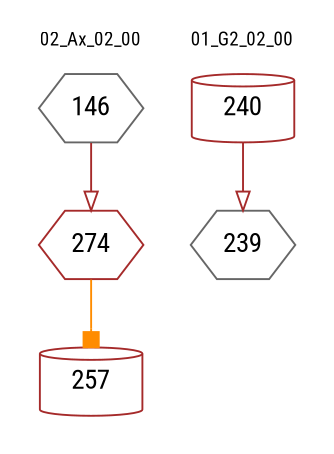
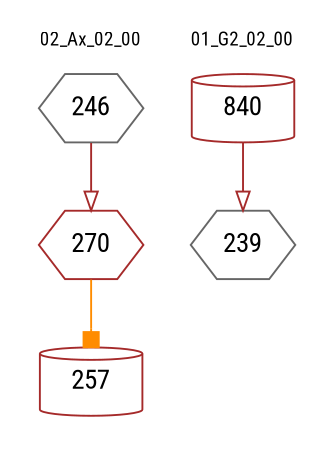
  digraph {
    fontname="Roboto Condensed"
    node [color=brown fontname="Roboto Condensed" shape=hexagon]
    edge [arrowhead=onormal color=brown fontname="Roboto Condensed"]
-   n1 [label=274]
-   n2 [color=gray40 label=146]
+   n1 [label=270]
+   n2 [color=gray40 label=246]
    n3 [label=257 shape=cylinder]
-   n4 [label=240 shape=cylinder]
+   n4 [label=840 shape=cylinder]
    n5 [color=gray40 label=239]
    subgraph cluster_1 {
      color=white
      fontsize=10
      label="02_Ax_02_00"
      n1
      n2
      n3
    }
    subgraph cluster_2 {
      color=white
      fontsize=10
      label="01_G2_02_00"
      n4
      n5
    }
    n1 -> n3 [arrowhead=box color=darkorange]
    n2 -> n1
    n4 -> n5
  }
